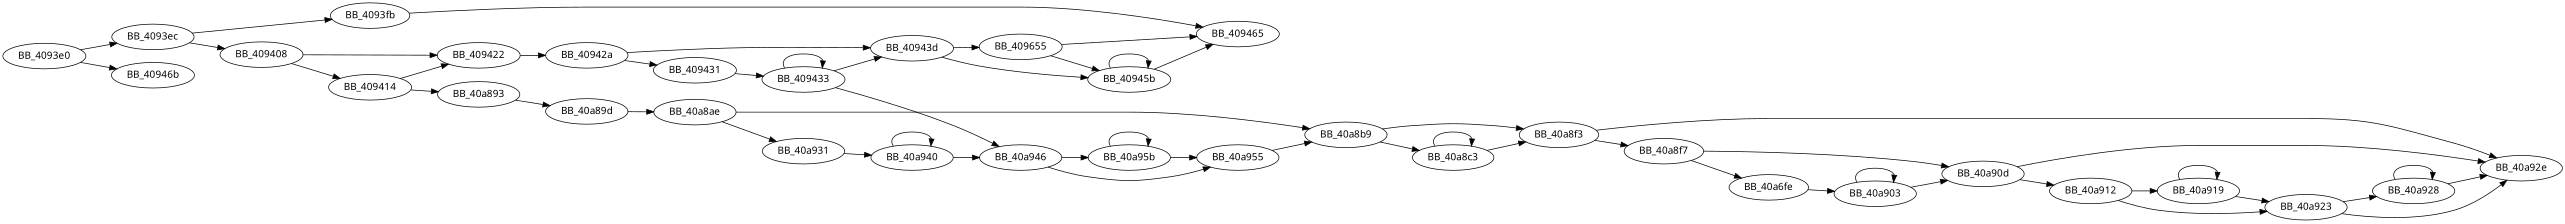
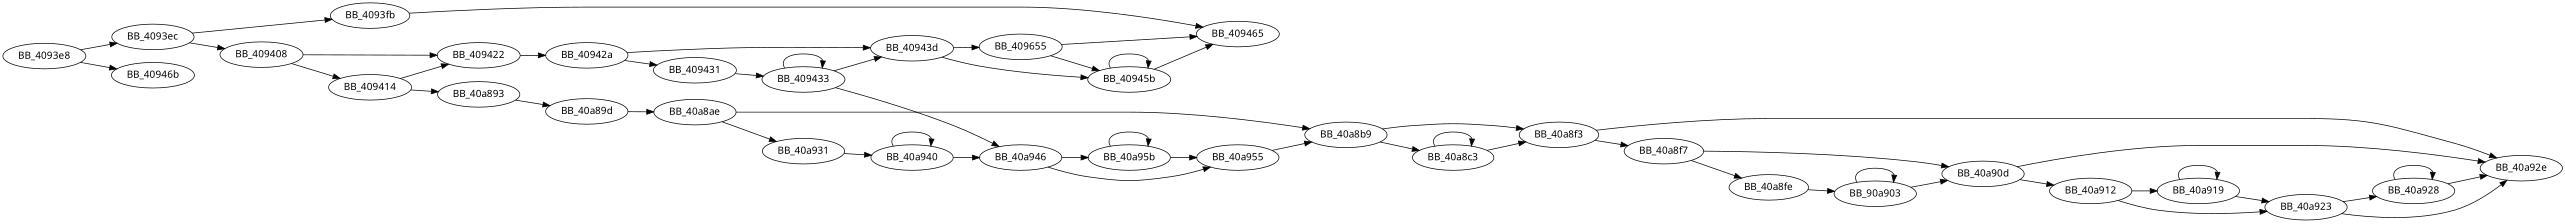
  digraph {
    fontname="Noto Sans"
    rankdir=LR
    node [fontname="Noto Sans"]
    edge [fontname="Noto Sans"]
-   BB_4093e0
+   BB_4093e0 [label=BB_4093e8]
    BB_4093ec
    BB_40946b
    BB_4093fb
    BB_409408
    BB_409465
    BB_409414
    BB_409422
    BB_40a893
    BB_40942a
    BB_40a89d
    BB_409431
    BB_40943d
    BB_40945b
    BB_40a8ae
    BB_409433
    n17 [label=BB_409655]
    BB_40a946
    BB_40a8b9
    BB_40a931
    BB_40a8c3
    BB_40a8f3
    BB_40a940
    BB_40a8f7
    BB_40a92e
    n26 [label=BB_40a95b]
    BB_40a955
-   BB_40a8fe [label=BB_40a6fe]
+   BB_40a8fe
    BB_40a90d
-   BB_40a903
+   BB_40a903 [label=BB_90a903]
    BB_40a912
    BB_40a919
    BB_40a923
    BB_40a928
    BB_4093e0 -> BB_4093ec
    BB_4093e0 -> BB_40946b
    BB_4093ec -> BB_4093fb
    BB_4093ec -> BB_409408
    BB_4093fb -> BB_409465
    BB_409408 -> BB_409414
    BB_409408 -> BB_409422
    BB_409414 -> BB_409422
    BB_409414 -> BB_40a893
    BB_409422 -> BB_40942a
    BB_40a893 -> BB_40a89d
    BB_40942a -> BB_409431
    BB_40942a -> BB_40943d
    BB_40a89d -> BB_40a8ae
    BB_409431 -> BB_409433
    BB_40943d -> BB_40945b
    BB_40943d -> n17
    BB_40945b -> BB_409465
    BB_40945b -> BB_40945b
    BB_40a8ae -> BB_40a8b9
    BB_40a8ae -> BB_40a931
    BB_409433 -> BB_40943d
    BB_409433 -> BB_409433
    BB_409433 -> BB_40a946
    n17 -> BB_409465
    n17 -> BB_40945b
    BB_40a946 -> n26
    BB_40a946 -> BB_40a955
    BB_40a8b9 -> BB_40a8c3
    BB_40a8b9 -> BB_40a8f3
    BB_40a931 -> BB_40a940
    BB_40a8c3 -> BB_40a8c3
    BB_40a8c3 -> BB_40a8f3
    BB_40a8f3 -> BB_40a8f7
    BB_40a8f3 -> BB_40a92e
    BB_40a940 -> BB_40a946
    BB_40a940 -> BB_40a940
    BB_40a8f7 -> BB_40a8fe
    BB_40a8f7 -> BB_40a90d
    n26 -> n26
    n26 -> BB_40a955
    BB_40a955 -> BB_40a8b9
    BB_40a8fe -> BB_40a903
    BB_40a90d -> BB_40a92e
    BB_40a90d -> BB_40a912
    BB_40a903 -> BB_40a90d
    BB_40a903 -> BB_40a903
    BB_40a912 -> BB_40a919
    BB_40a912 -> BB_40a923
    BB_40a919 -> BB_40a919
    BB_40a919 -> BB_40a923
    BB_40a923 -> BB_40a92e
    BB_40a923 -> BB_40a928
    BB_40a928 -> BB_40a92e
    BB_40a928 -> BB_40a928
  }
